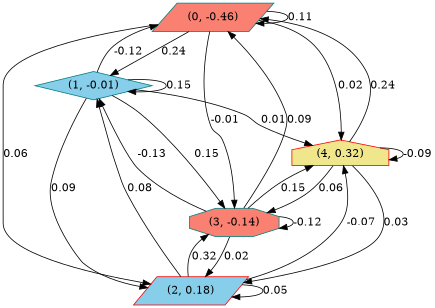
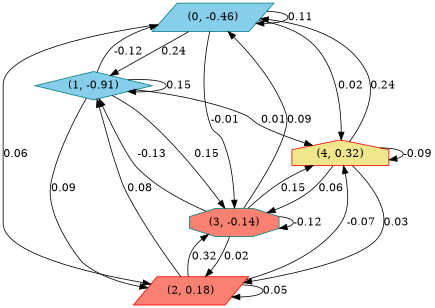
  digraph {
    node [color=teal fillcolor=skyblue shape=parallelogram style=filled]
-   n1 [fillcolor=salmon label="(0, -0.46)"]
-   n2 [label="(1, -0.01)" shape=diamond]
-   n3 [color=red label="(2, 0.18)"]
+   n1 [label="(0, -0.46)"]
+   n2 [label="(1, -0.91)" shape=diamond]
+   n3 [color=red fillcolor=salmon label="(2, 0.18)"]
    n4 [fillcolor=salmon label="(3, -0.14)" shape=octagon]
    n5 [color=red fillcolor=khaki label="(4, 0.32)" shape=house]
    n1 -> n1 [label=0.11]
    n1 -> n2 [label=0.24]
    n1 -> n3 [label=0.06]
    n1 -> n4 [label=-0.01]
    n1 -> n5 [label=0.02]
    n2 -> n1 [label=-0.12]
    n2 -> n2 [label=0.15]
    n2 -> n3 [label=0.09]
    n2 -> n4 [label=0.15]
    n2 -> n5 [label=0.01]
    n3 -> n2 [label=0.08]
    n3 -> n3 [label=0.05]
    n3 -> n4 [label=0.32]
    n3 -> n5 [label=-0.07]
    n4 -> n1 [label=0.09]
    n4 -> n2 [label=-0.13]
    n4 -> n3 [label=0.02]
    n4 -> n4 [label=-0.12]
    n4 -> n5 [label=0.15]
    n5 -> n1 [label=0.24]
    n5 -> n3 [label=0.03]
    n5 -> n4 [label=0.06]
    n5 -> n5 [label=-0.09]
  }
